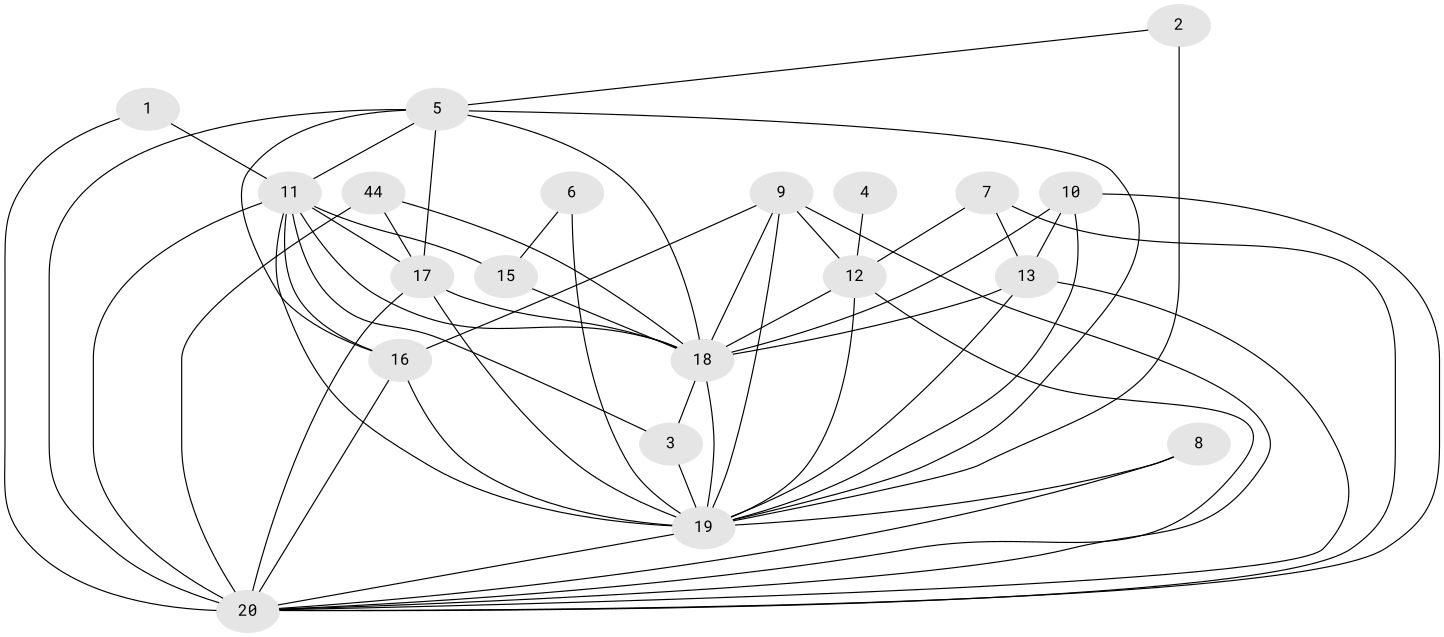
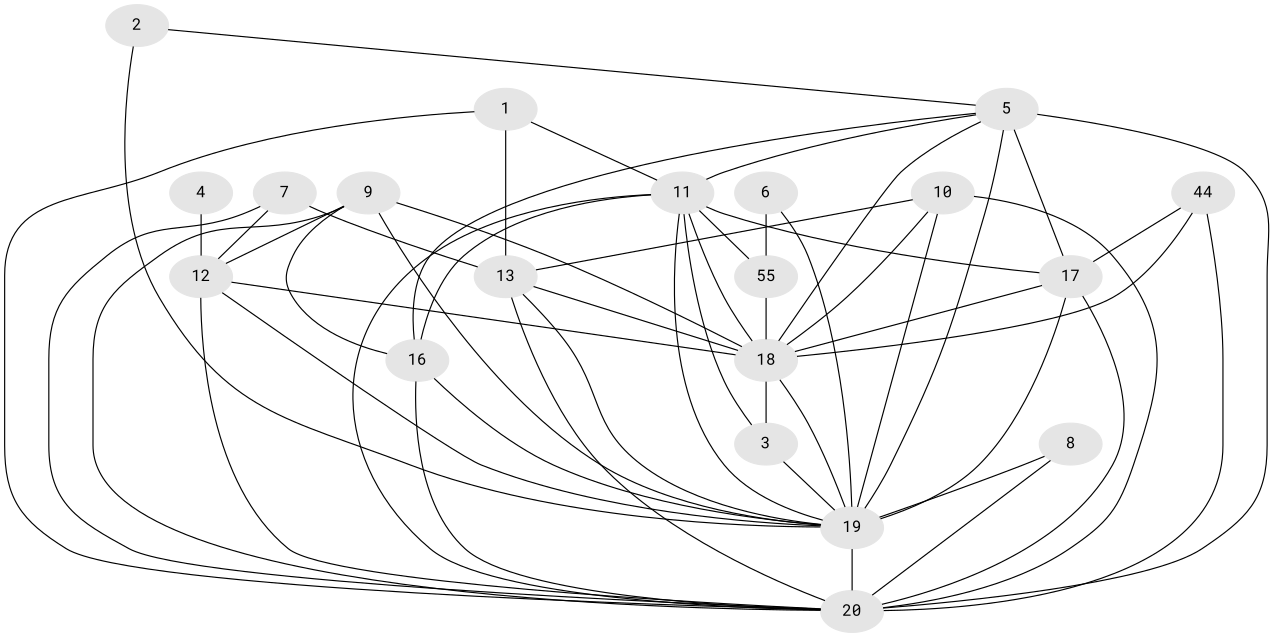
  graph {
    fontname="Roboto Mono"
    node [color=gray90 fontname="Roboto Mono" style=filled]
    edge [fontname="Roboto Mono" weight=1.0]
    1
    11
    13
    20
    19
    16
    17
    18
-   15
+   15 [label=55]
    2
    5
    3
    4
    12
    6
    7
    8
    9
    10
    n20 [label=44]
    1 -- 11
+   1 -- 13
    1 -- 20
    11 -- 20 [weight=4.0]
    11 -- 19 [weight=4.0]
    11 -- 16
    11 -- 17 [weight=3.0]
    11 -- 18 [weight=2.0]
    11 -- 15 [weight=3.0]
    13 -- 20 [weight=2.0]
    13 -- 19
    13 -- 18
    19 -- 20 [weight=4.0]
    16 -- 20
    16 -- 19 [weight=2.0]
    17 -- 20 [weight=2.0]
    17 -- 19 [weight=3.0]
    17 -- 18
    18 -- 19 [weight=2.0]
    18 -- 3 [weight=4.0]
    15 -- 18
    2 -- 19 [weight=2.0]
    2 -- 5
    5 -- 11 [weight=6.0]
    5 -- 20 [weight=5.0]
    5 -- 19 [weight=6.0]
    5 -- 16
    5 -- 17 [weight=3.0]
    5 -- 18 [weight=3.0]
    3 -- 11
    3 -- 19
    4 -- 12
    12 -- 20 [weight=2.0]
    12 -- 19
    12 -- 18
    6 -- 19
    6 -- 15
    7 -- 13
    7 -- 20
    7 -- 12
    8 -- 20 [weight=2.0]
    8 -- 19
    9 -- 20
    9 -- 19
    9 -- 16
    9 -- 18
    9 -- 12
    10 -- 13
    10 -- 20 [weight=2.0]
    10 -- 19
    10 -- 18
    n20 -- 20 [weight=3.0]
    n20 -- 17
    n20 -- 18
  }
